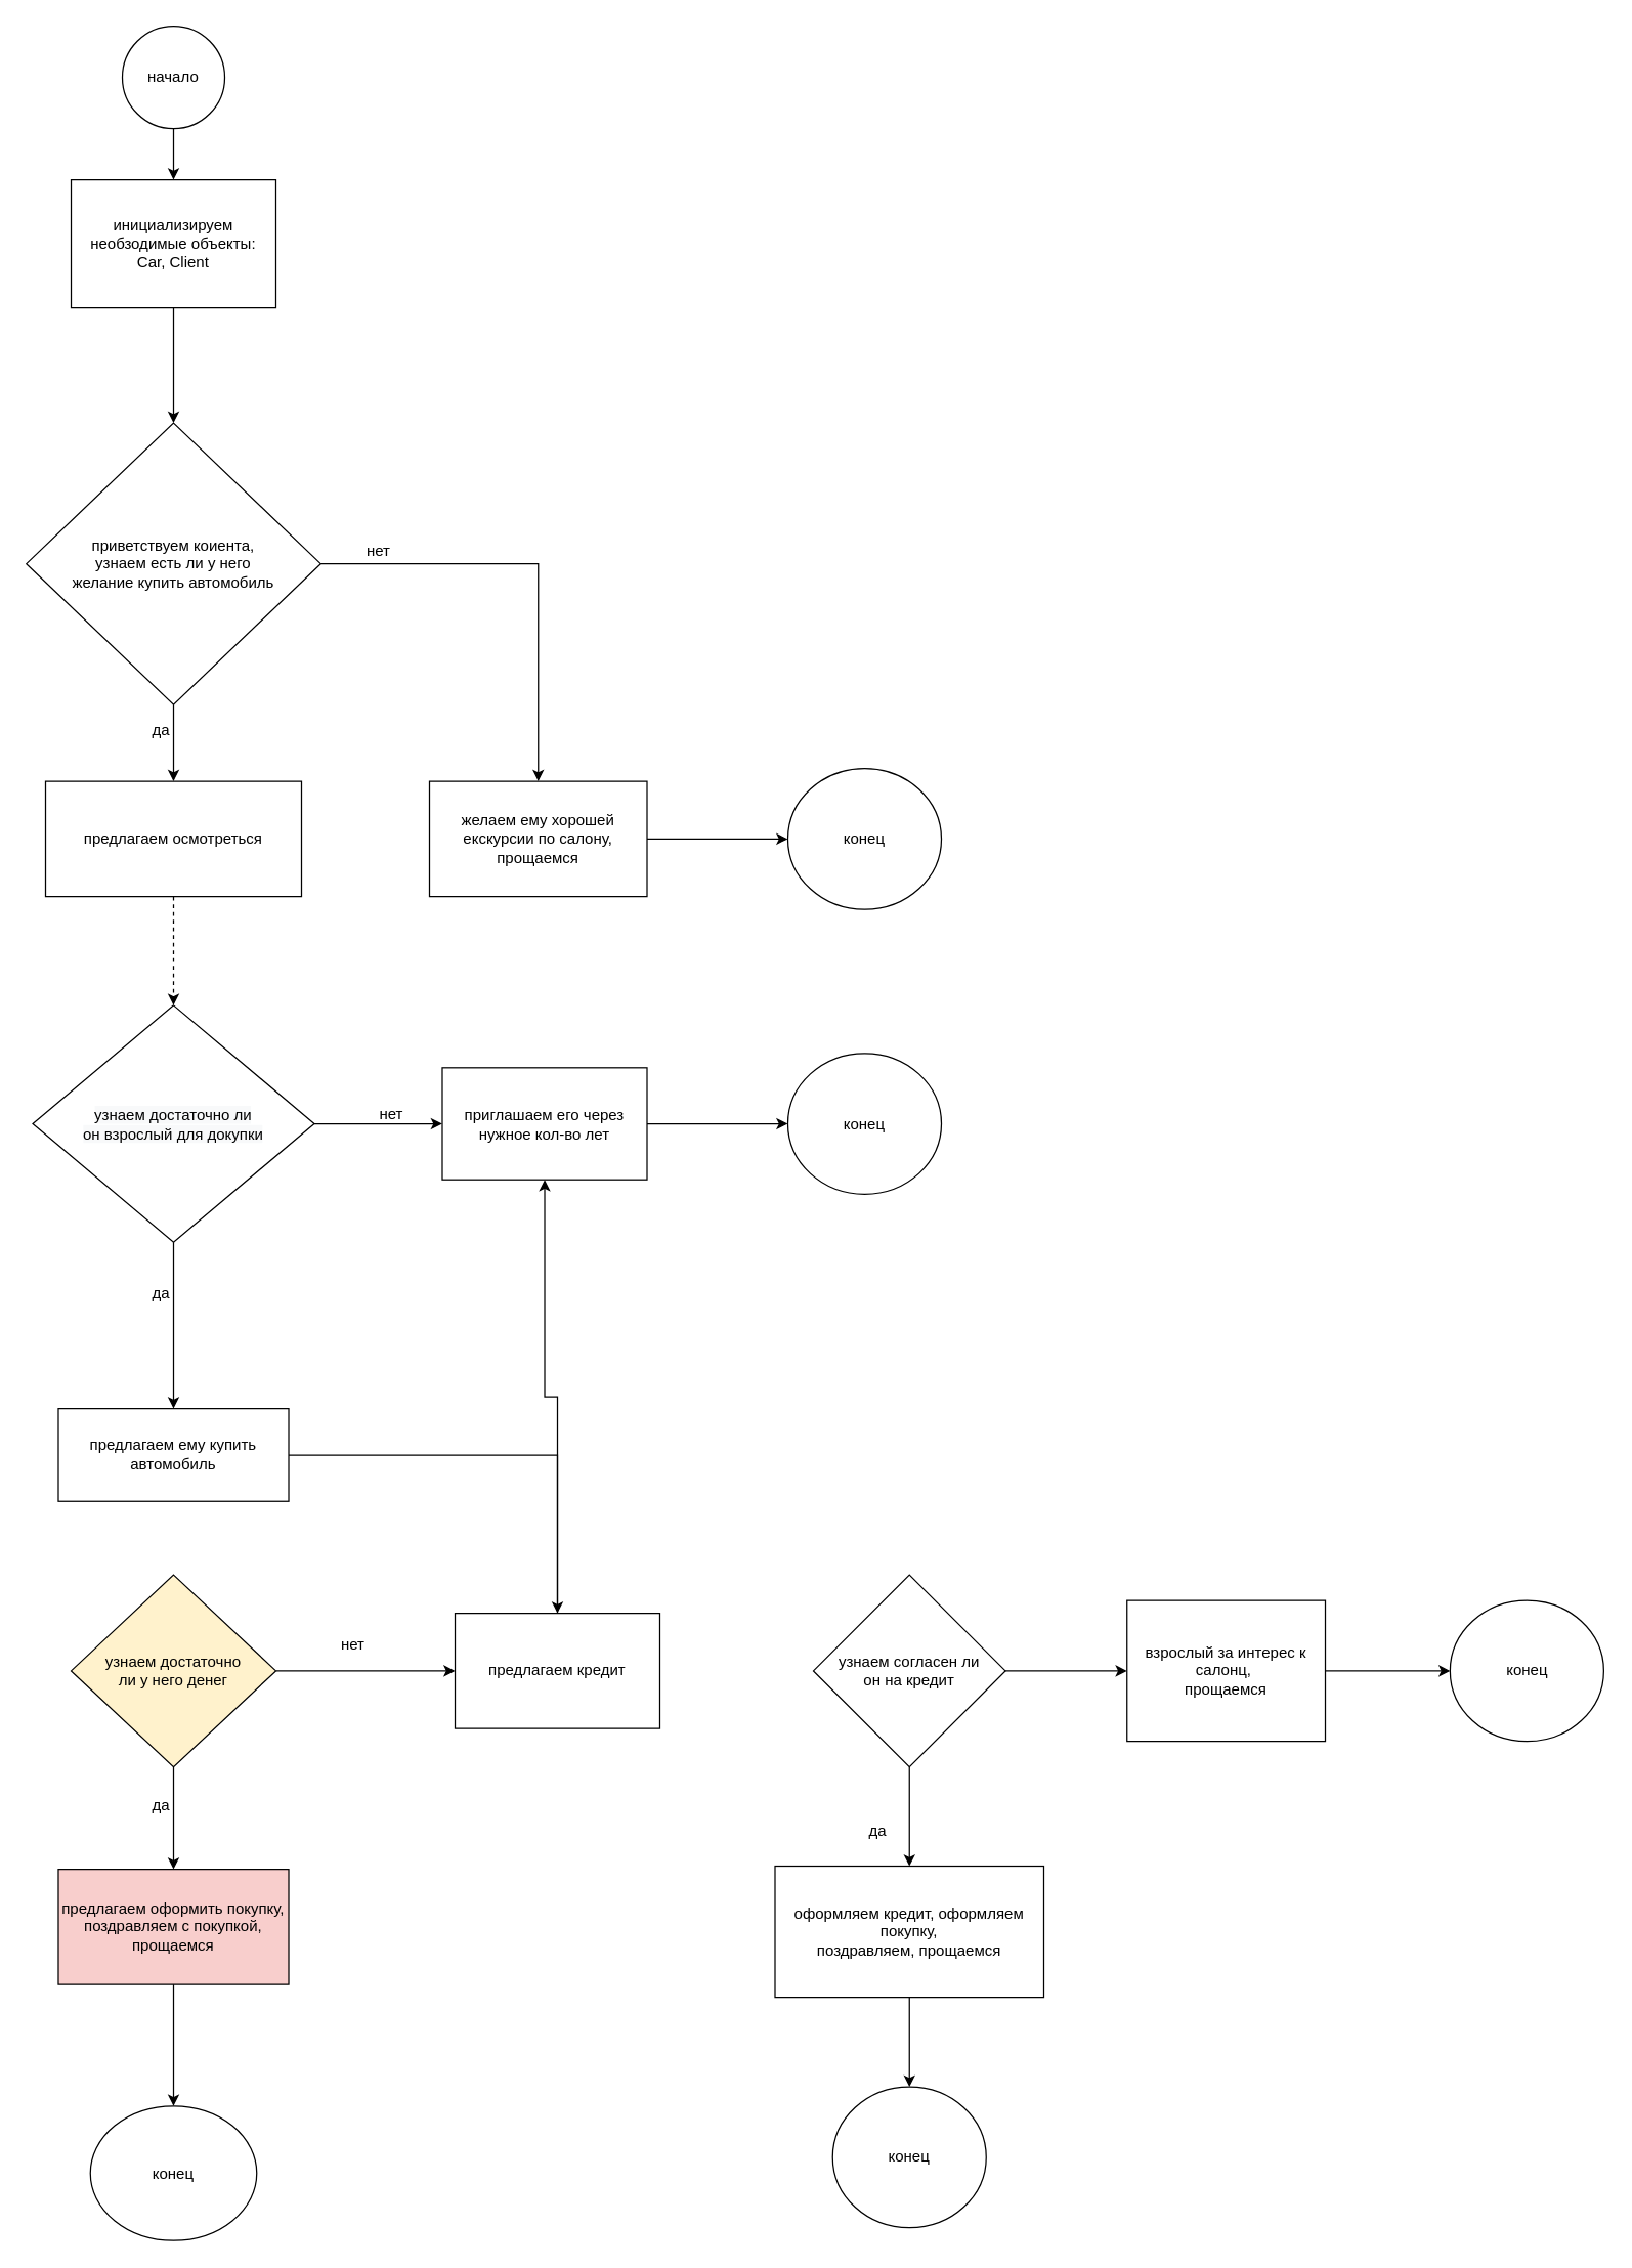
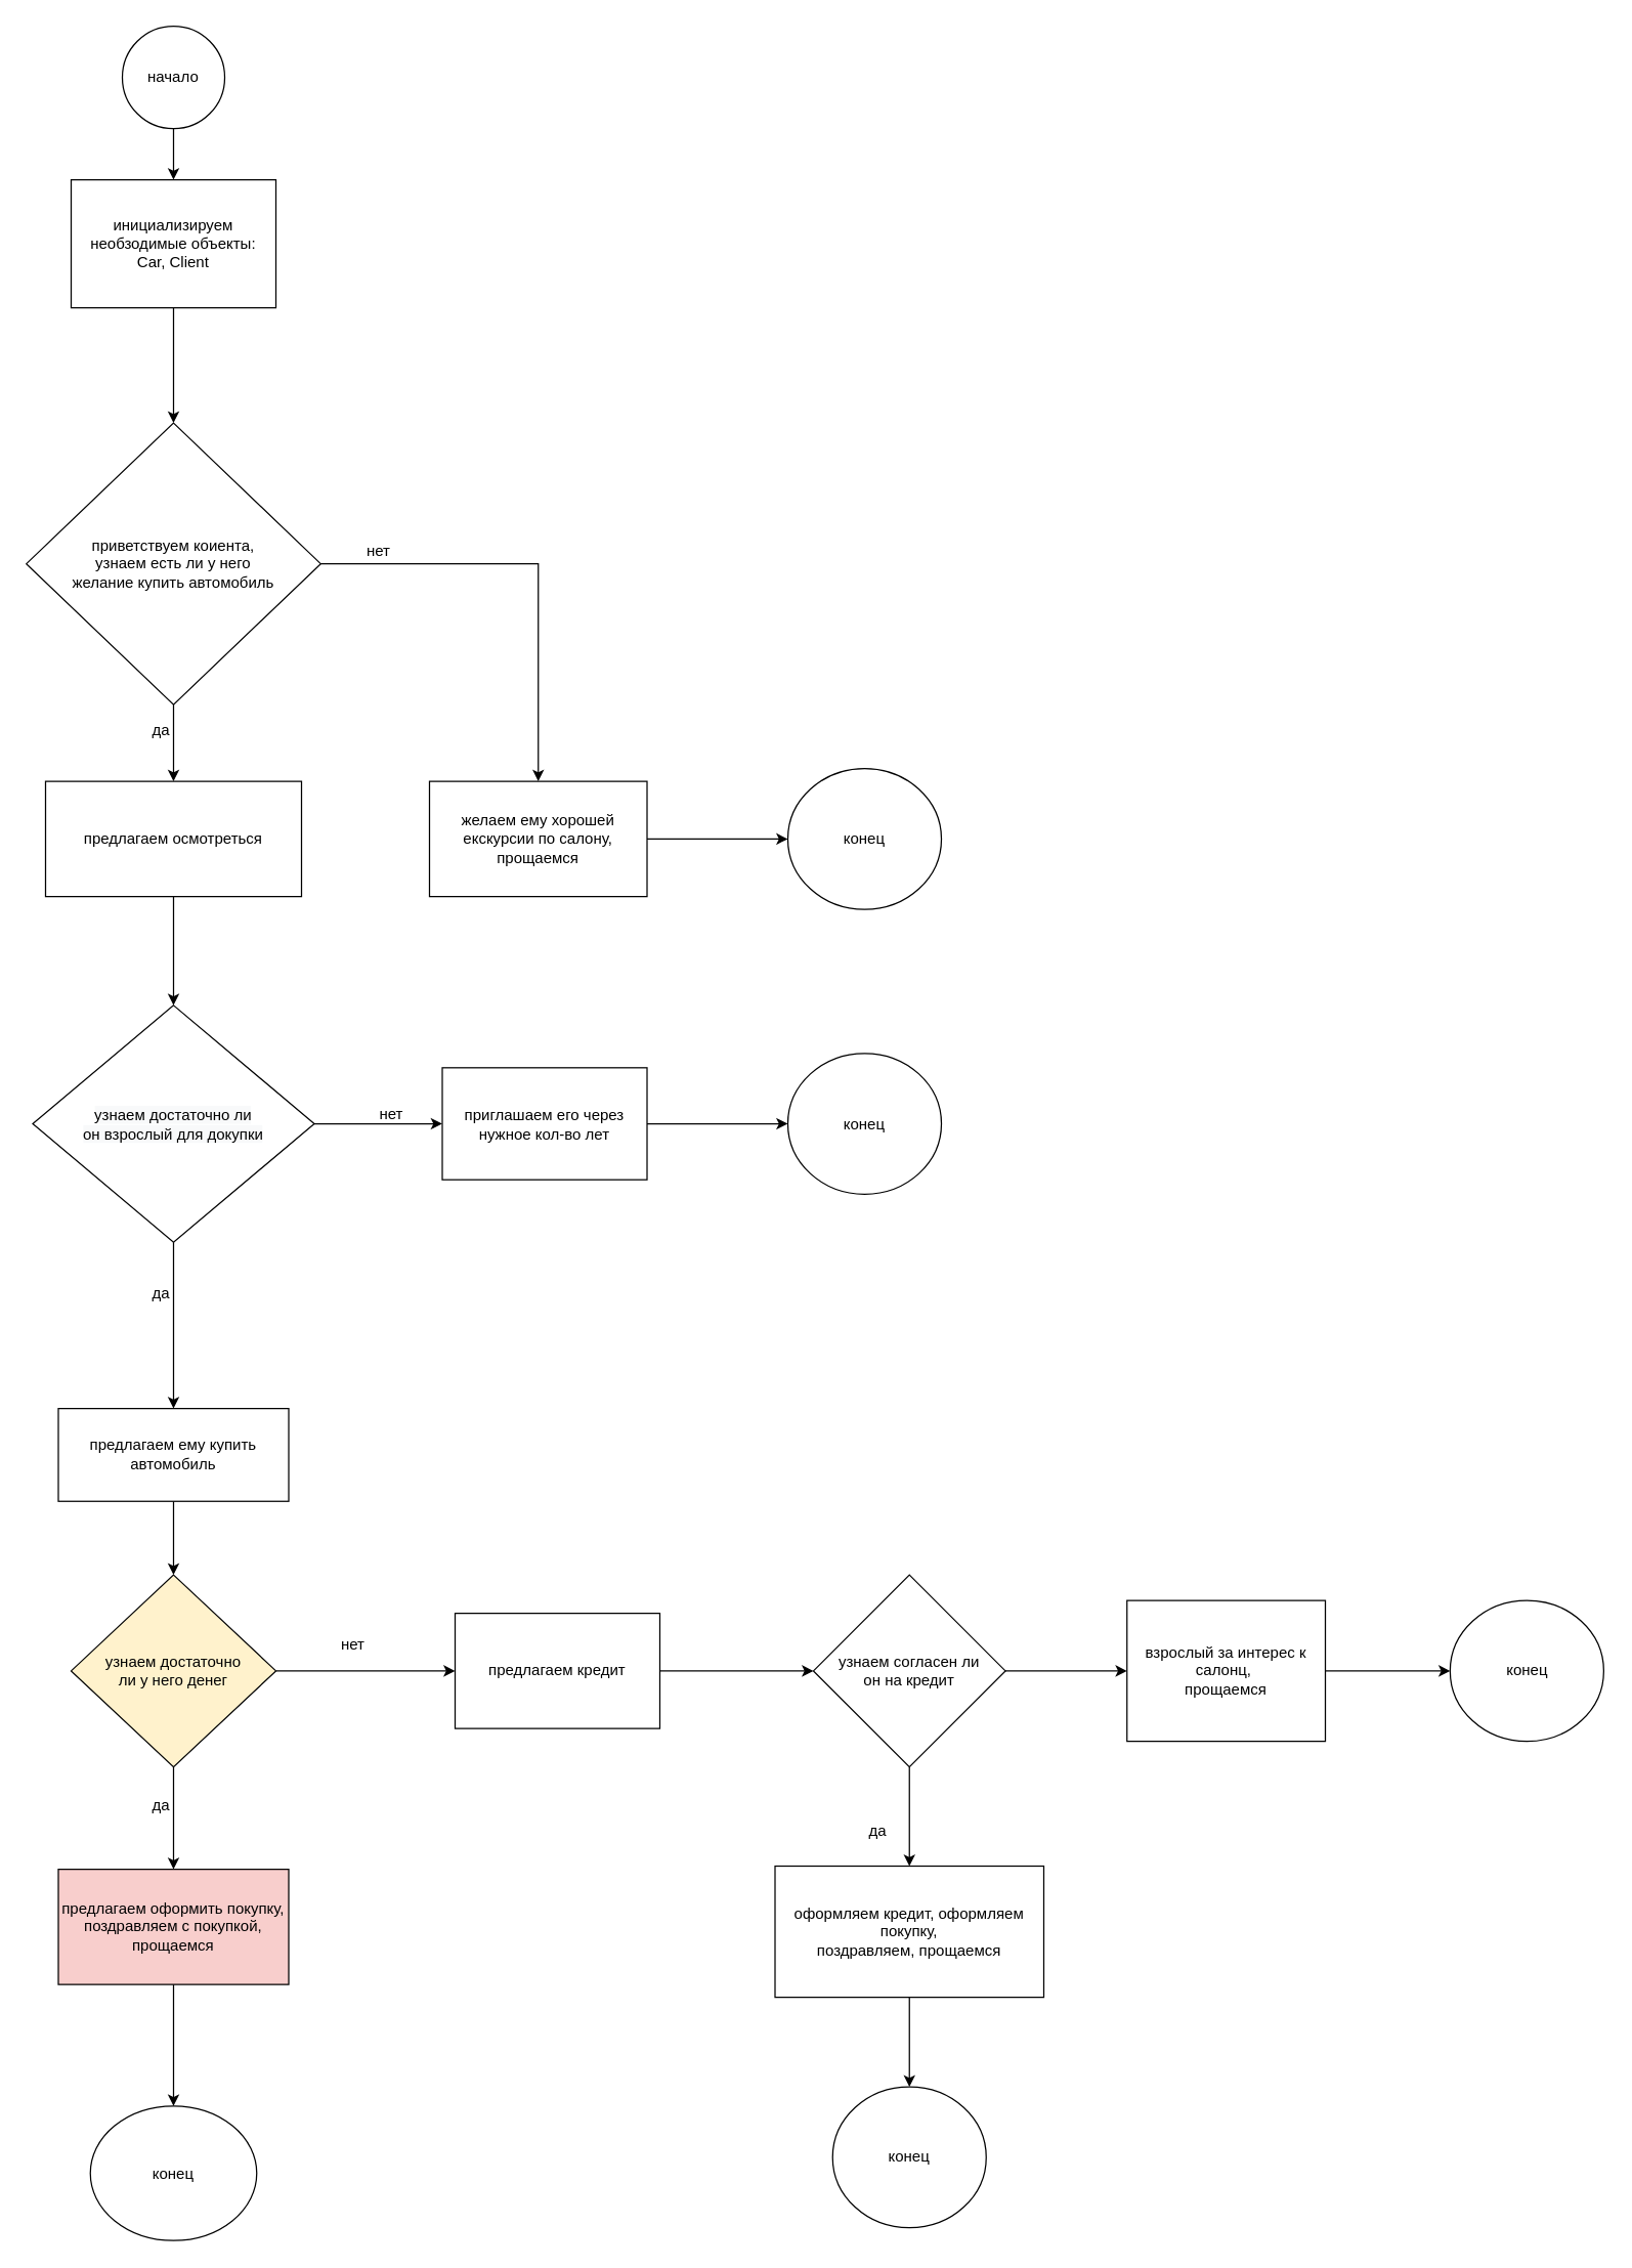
  <mxCell id="0" />
  <mxCell id="1" parent="0" />
  <mxCell id="2" value="" style="edgeStyle=orthogonalEdgeStyle;rounded=0;orthogonalLoop=1;jettySize=auto;html=1;" edge="1" parent="1" source="3" target="5"><mxGeometry relative="1" as="geometry" /></mxCell>
  <mxCell id="3" value="начало" style="ellipse;whiteSpace=wrap;html=1;aspect=fixed;" vertex="1" parent="1"><mxGeometry x="95" y="20" width="80" height="80" as="geometry" /></mxCell>
  <mxCell id="4" value="" style="edgeStyle=orthogonalEdgeStyle;rounded=0;orthogonalLoop=1;jettySize=auto;html=1;" edge="1" parent="1" source="5" target="8"><mxGeometry relative="1" as="geometry" /></mxCell>
  <mxCell id="5" value="инициализируем необзодимые объекты:&lt;br&gt;Car, Client" style="whiteSpace=wrap;html=1;" vertex="1" parent="1"><mxGeometry x="55" y="140" width="160" height="100" as="geometry" /></mxCell>
  <mxCell id="6" value="" style="edgeStyle=orthogonalEdgeStyle;rounded=0;orthogonalLoop=1;jettySize=auto;html=1;" edge="1" parent="1" source="8" target="10"><mxGeometry relative="1" as="geometry" /></mxCell>
  <mxCell id="7" value="" style="edgeStyle=orthogonalEdgeStyle;rounded=0;orthogonalLoop=1;jettySize=auto;html=1;" edge="1" parent="1" source="8" target="12"><mxGeometry relative="1" as="geometry" /></mxCell>
  <mxCell id="8" value="приветствуем коиента, &lt;br&gt;узнаем есть ли у него &lt;br&gt;желание купить автомобиль" style="rhombus;whiteSpace=wrap;html=1;" vertex="1" parent="1"><mxGeometry x="20" y="330" width="230" height="220" as="geometry" /></mxCell>
- <mxCell id="9" value="" style="edgeStyle=orthogonalEdgeStyle;rounded=0;orthogonalLoop=1;jettySize=auto;html=1;dashed=1;" edge="1" parent="1" source="10" target="17"><mxGeometry relative="1" as="geometry" /></mxCell>
+ <mxCell id="9" value="" style="edgeStyle=orthogonalEdgeStyle;rounded=0;orthogonalLoop=1;jettySize=auto;html=1;" edge="1" parent="1" source="10" target="17"><mxGeometry relative="1" as="geometry" /></mxCell>
  <mxCell id="10" value="предлагаем осмотреться" style="whiteSpace=wrap;html=1;" vertex="1" parent="1"><mxGeometry x="35" y="610" width="200" height="90" as="geometry" /></mxCell>
  <mxCell id="11" value="" style="edgeStyle=orthogonalEdgeStyle;rounded=0;orthogonalLoop=1;jettySize=auto;html=1;" edge="1" parent="1" source="12" target="14"><mxGeometry relative="1" as="geometry" /></mxCell>
  <mxCell id="12" value="желаем ему хорошей екскурсии по салону, прощаемся" style="whiteSpace=wrap;html=1;" vertex="1" parent="1"><mxGeometry x="335" y="610" width="170" height="90" as="geometry" /></mxCell>
  <mxCell id="13" value="" style="ellipse;whiteSpace=wrap;html=1;aspect=fixed;" vertex="1" parent="1"><mxGeometry x="635" y="610" width="80" height="80" as="geometry" /></mxCell>
  <mxCell id="14" value="конец" style="ellipse;whiteSpace=wrap;html=1;" vertex="1" parent="1"><mxGeometry x="615" y="600" width="120" height="110" as="geometry" /></mxCell>
  <mxCell id="15" value="" style="edgeStyle=orthogonalEdgeStyle;rounded=0;orthogonalLoop=1;jettySize=auto;html=1;" edge="1" parent="1" source="17" target="21"><mxGeometry relative="1" as="geometry"><Array as="points"><mxPoint x="285" y="878" /><mxPoint x="285" y="878" /></Array></mxGeometry></mxCell>
  <mxCell id="16" value="" style="edgeStyle=orthogonalEdgeStyle;rounded=0;orthogonalLoop=1;jettySize=auto;html=1;" edge="1" parent="1" source="17" target="23"><mxGeometry relative="1" as="geometry" /></mxCell>
  <mxCell id="17" value="&#10;&#10;&lt;span style=&quot;color: rgb(0, 0, 0); font-family: helvetica; font-size: 12px; font-style: normal; font-weight: 400; letter-spacing: normal; text-align: center; text-indent: 0px; text-transform: none; word-spacing: 0px; background-color: rgb(248, 249, 250); display: inline; float: none;&quot;&gt;узнаем достаточно ли&lt;/span&gt;&lt;br style=&quot;color: rgb(0, 0, 0); font-family: helvetica; font-size: 12px; font-style: normal; font-weight: 400; letter-spacing: normal; text-align: center; text-indent: 0px; text-transform: none; word-spacing: 0px; background-color: rgb(248, 249, 250);&quot;&gt;&lt;span style=&quot;color: rgb(0, 0, 0); font-family: helvetica; font-size: 12px; font-style: normal; font-weight: 400; letter-spacing: normal; text-align: center; text-indent: 0px; text-transform: none; word-spacing: 0px; background-color: rgb(248, 249, 250); display: inline; float: none;&quot;&gt;он взрослый для докупки&lt;/span&gt;&#10;&#10;" style="rhombus;whiteSpace=wrap;html=1;" vertex="1" parent="1"><mxGeometry x="25" y="785" width="220" height="185" as="geometry" /></mxCell>
  <mxCell id="18" value="нет" style="text;html=1;align=center;verticalAlign=middle;resizable=0;points=[];autosize=1;strokeColor=none;fillColor=none;" vertex="1" parent="1"><mxGeometry x="280" y="420" width="30" height="20" as="geometry" /></mxCell>
  <mxCell id="19" value="да" style="text;html=1;align=center;verticalAlign=middle;resizable=0;points=[];autosize=1;strokeColor=none;fillColor=none;" vertex="1" parent="1"><mxGeometry x="110" y="560" width="30" height="20" as="geometry" /></mxCell>
  <mxCell id="20" value="" style="edgeStyle=orthogonalEdgeStyle;rounded=0;orthogonalLoop=1;jettySize=auto;html=1;" edge="1" parent="1" source="21" target="26"><mxGeometry relative="1" as="geometry" /></mxCell>
  <mxCell id="21" value="приглашаем его через нужное кол-во лет" style="whiteSpace=wrap;html=1;" vertex="1" parent="1"><mxGeometry x="345" y="833.75" width="160" height="87.5" as="geometry" /></mxCell>
- <mxCell id="22" value="" style="edgeStyle=orthogonalEdgeStyle;rounded=0;orthogonalLoop=1;jettySize=auto;html=1;" edge="1" parent="1" source="23" target="33"><mxGeometry relative="1" as="geometry" /></mxCell>
+ <mxCell id="22" value="" style="edgeStyle=orthogonalEdgeStyle;rounded=0;orthogonalLoop=1;jettySize=auto;html=1;" edge="1" parent="1" source="23" target="29"><mxGeometry relative="1" as="geometry" /></mxCell>
  <mxCell id="23" value="предлагаем ему купить автомобиль" style="whiteSpace=wrap;html=1;" vertex="1" parent="1"><mxGeometry x="45" y="1100" width="180" height="72.5" as="geometry" /></mxCell>
  <mxCell id="24" value="нет" style="text;html=1;align=center;verticalAlign=middle;resizable=0;points=[];autosize=1;strokeColor=none;fillColor=none;" vertex="1" parent="1"><mxGeometry x="290" y="860" width="30" height="20" as="geometry" /></mxCell>
  <mxCell id="25" value="да" style="text;html=1;align=center;verticalAlign=middle;resizable=0;points=[];autosize=1;strokeColor=none;fillColor=none;" vertex="1" parent="1"><mxGeometry x="110" y="1000" width="30" height="20" as="geometry" /></mxCell>
  <mxCell id="26" value="конец" style="ellipse;whiteSpace=wrap;html=1;" vertex="1" parent="1"><mxGeometry x="615" y="822.5" width="120" height="110" as="geometry" /></mxCell>
  <mxCell id="27" value="" style="edgeStyle=orthogonalEdgeStyle;rounded=0;orthogonalLoop=1;jettySize=auto;html=1;" edge="1" parent="1" source="29" target="31"><mxGeometry relative="1" as="geometry" /></mxCell>
  <mxCell id="28" value="" style="edgeStyle=orthogonalEdgeStyle;rounded=0;orthogonalLoop=1;jettySize=auto;html=1;" edge="1" parent="1" source="29" target="33"><mxGeometry relative="1" as="geometry" /></mxCell>
  <mxCell id="29" value="узнаем достаточно &lt;br&gt;ли у него денег" style="rhombus;whiteSpace=wrap;html=1;fillColor=#fff2cc;" vertex="1" parent="1"><mxGeometry x="55" y="1230" width="160" height="150" as="geometry" /></mxCell>
  <mxCell id="30" value="" style="edgeStyle=orthogonalEdgeStyle;rounded=0;orthogonalLoop=1;jettySize=auto;html=1;" edge="1" parent="1" source="31" target="39"><mxGeometry relative="1" as="geometry" /></mxCell>
  <mxCell id="31" value="предлагаем оформить покупку, поздравляем с покупкой, прощаемся" style="whiteSpace=wrap;html=1;fillColor=#f8cecc;" vertex="1" parent="1"><mxGeometry x="45" y="1460" width="180" height="90" as="geometry" /></mxCell>
- <mxCell id="32" value="" style="edgeStyle=orthogonalEdgeStyle;rounded=0;orthogonalLoop=1;jettySize=auto;html=1;" edge="1" parent="1" source="33" target="21"><mxGeometry relative="1" as="geometry" /></mxCell>
+ <mxCell id="32" value="" style="edgeStyle=orthogonalEdgeStyle;rounded=0;orthogonalLoop=1;jettySize=auto;html=1;" edge="1" parent="1" source="33" target="38"><mxGeometry relative="1" as="geometry" /></mxCell>
  <mxCell id="33" value="предлагаем кредит" style="whiteSpace=wrap;html=1;" vertex="1" parent="1"><mxGeometry x="355" y="1260" width="160" height="90" as="geometry" /></mxCell>
  <mxCell id="34" value="да" style="text;html=1;align=center;verticalAlign=middle;resizable=0;points=[];autosize=1;strokeColor=none;fillColor=none;" vertex="1" parent="1"><mxGeometry x="110" y="1400" width="30" height="20" as="geometry" /></mxCell>
  <mxCell id="35" value="нет" style="text;html=1;align=center;verticalAlign=middle;resizable=0;points=[];autosize=1;strokeColor=none;fillColor=none;" vertex="1" parent="1"><mxGeometry x="260" y="1275" width="30" height="20" as="geometry" /></mxCell>
  <mxCell id="36" value="" style="edgeStyle=orthogonalEdgeStyle;rounded=0;orthogonalLoop=1;jettySize=auto;html=1;" edge="1" parent="1" source="38" target="41"><mxGeometry relative="1" as="geometry" /></mxCell>
  <mxCell id="37" value="" style="edgeStyle=orthogonalEdgeStyle;rounded=0;orthogonalLoop=1;jettySize=auto;html=1;" edge="1" parent="1" source="38" target="45"><mxGeometry relative="1" as="geometry" /></mxCell>
  <mxCell id="38" value="узнаем согласен ли &lt;br&gt;он на кредит" style="rhombus;whiteSpace=wrap;html=1;" vertex="1" parent="1"><mxGeometry x="635" y="1230" width="150" height="150" as="geometry" /></mxCell>
  <mxCell id="39" value="конец" style="ellipse;whiteSpace=wrap;html=1;" vertex="1" parent="1"><mxGeometry x="70" y="1645" width="130" height="105" as="geometry" /></mxCell>
  <mxCell id="40" value="" style="edgeStyle=orthogonalEdgeStyle;rounded=0;orthogonalLoop=1;jettySize=auto;html=1;" edge="1" parent="1" source="41" target="43"><mxGeometry relative="1" as="geometry" /></mxCell>
  <mxCell id="41" value="оформляем кредит, оформляем покупку,&lt;br&gt;поздравляем, прощаемся" style="whiteSpace=wrap;html=1;" vertex="1" parent="1"><mxGeometry x="605" y="1457.5" width="210" height="102.5" as="geometry" /></mxCell>
  <mxCell id="42" value="да" style="text;html=1;align=center;verticalAlign=middle;resizable=0;points=[];autosize=1;strokeColor=none;fillColor=none;" vertex="1" parent="1"><mxGeometry x="670" y="1420" width="30" height="20" as="geometry" /></mxCell>
  <mxCell id="43" value="конец" style="ellipse;whiteSpace=wrap;html=1;" vertex="1" parent="1"><mxGeometry x="650" y="1630" width="120" height="110" as="geometry" /></mxCell>
  <mxCell id="44" value="" style="edgeStyle=orthogonalEdgeStyle;rounded=0;orthogonalLoop=1;jettySize=auto;html=1;" edge="1" parent="1" source="45" target="46"><mxGeometry relative="1" as="geometry" /></mxCell>
  <mxCell id="45" value="взрослый за интерес к салонц,&amp;nbsp;&lt;br&gt;прощаемся" style="whiteSpace=wrap;html=1;" vertex="1" parent="1"><mxGeometry x="880" y="1250" width="155" height="110" as="geometry" /></mxCell>
  <mxCell id="46" value="конец" style="ellipse;whiteSpace=wrap;html=1;" vertex="1" parent="1"><mxGeometry x="1132.5" y="1250" width="120" height="110" as="geometry" /></mxCell>
